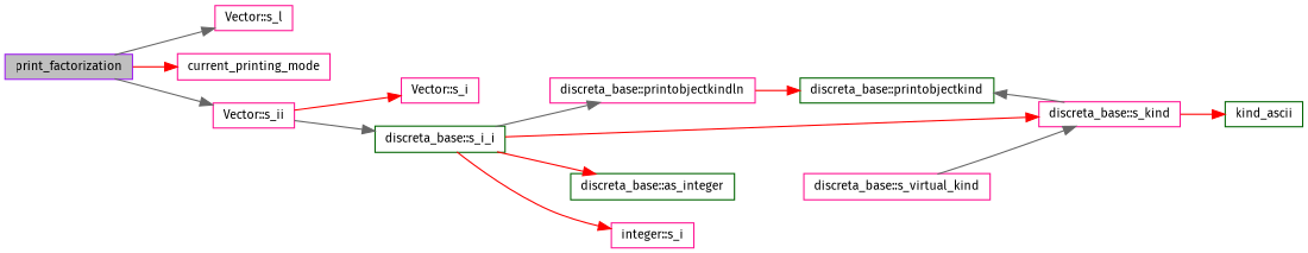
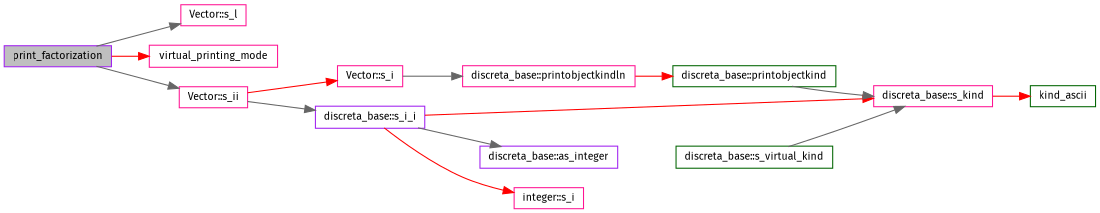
  digraph {
    fontname="Fira Sans"
    rankdir=LR
    node [color=deeppink fillcolor=white fontname="Fira Sans" fontsize=10 shape=record style=filled]
    edge [color=gray40 fontname="Fira Sans" fontsize=10 labelfontname=Helvetica labelfontsize=10 style=solid]
    n1 [color=purple fillcolor=grey75 fontcolor=black height=0.2 label=print_factorization width=0.4]
    n2 [height=0.2 label="Vector::s_l" width=0.4]
-   n3 [height=0.2 label=current_printing_mode width=0.4]
+   n3 [height=0.2 label=virtual_printing_mode width=0.4]
    n4 [height=0.2 label="Vector::s_ii" width=0.4]
    n5 [height=0.2 label="Vector::s_i" width=0.4]
-   n6 [color=darkgreen height=0.2 label="discreta_base::s_i_i" width=0.4]
+   n6 [color=purple height=0.2 label="discreta_base::s_i_i" width=0.4]
    n7 [height=0.2 label="discreta_base::s_kind" width=0.4]
    n8 [height=0.2 label="discreta_base::printobjectkindln" width=0.4]
-   n9 [color=darkgreen height=0.2 label="discreta_base::as_integer" width=0.4]
+   n9 [color=purple height=0.2 label="discreta_base::as_integer" width=0.4]
    n10 [height=0.2 label="integer::s_i" width=0.4]
    n11 [color=darkgreen height=0.2 label=kind_ascii width=0.4]
    n12 [color=darkgreen height=0.2 label="discreta_base::printobjectkind" width=0.4]
-   n13 [height=0.2 label="discreta_base::s_virtual_kind" width=0.4]
+   n13 [color=darkgreen height=0.2 label="discreta_base::s_virtual_kind" width=0.4]
    n1 -> n2
    n1 -> n3 [color=red]
    n1 -> n4
    n4 -> n5 [color=red]
    n4 -> n6
    n6 -> n7 [color=red]
-   n6 -> n8
-   n6 -> n9 [color=red]
+   n5 -> n8
+   n6 -> n9
    n6 -> n10 [color=red]
    n7 -> n11 [color=red]
    n8 -> n12 [color=red]
-   n7 -> n12
+   n12 -> n7
    n13 -> n7
  }
